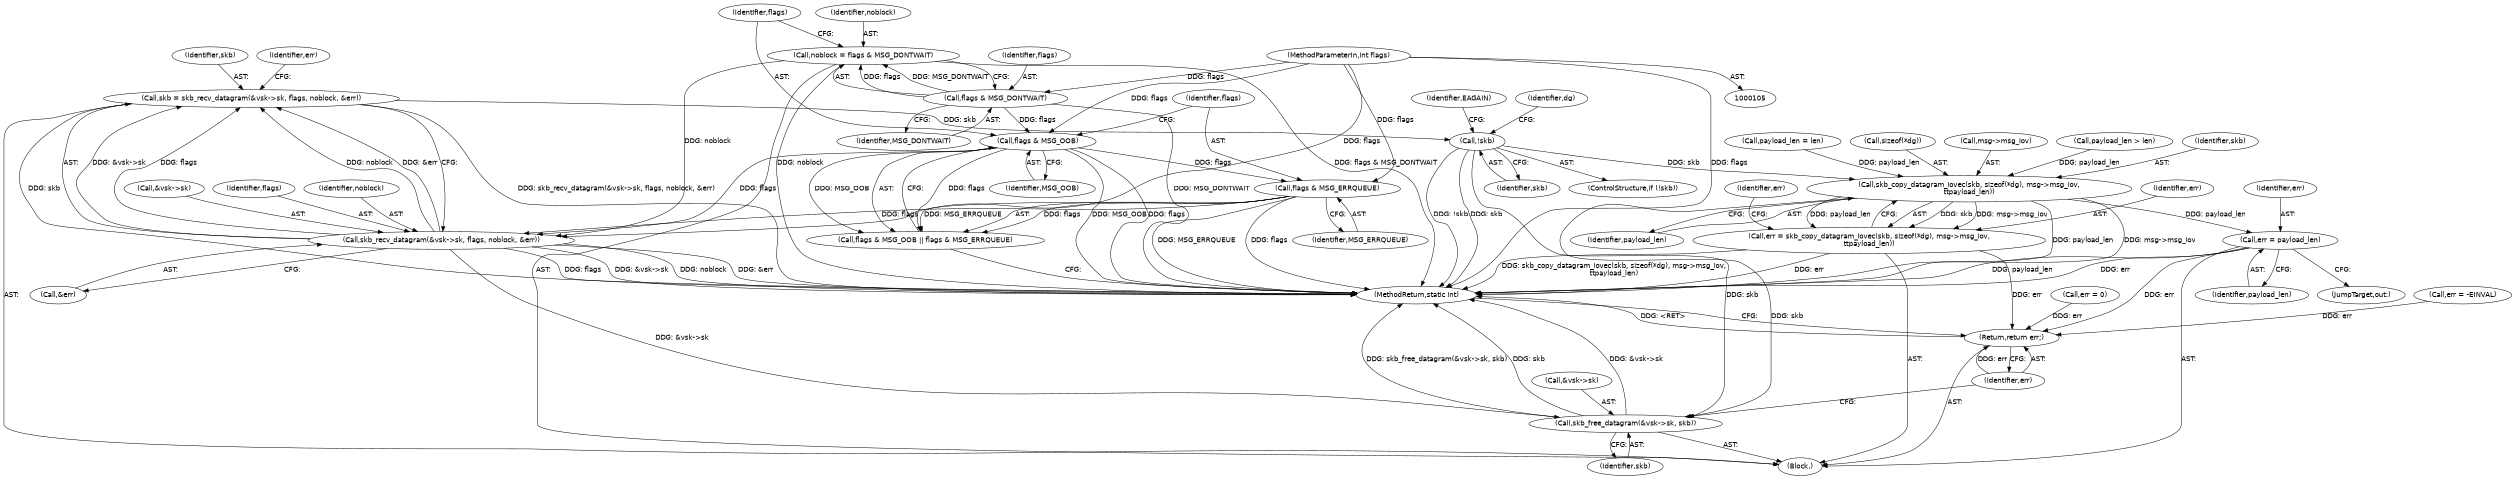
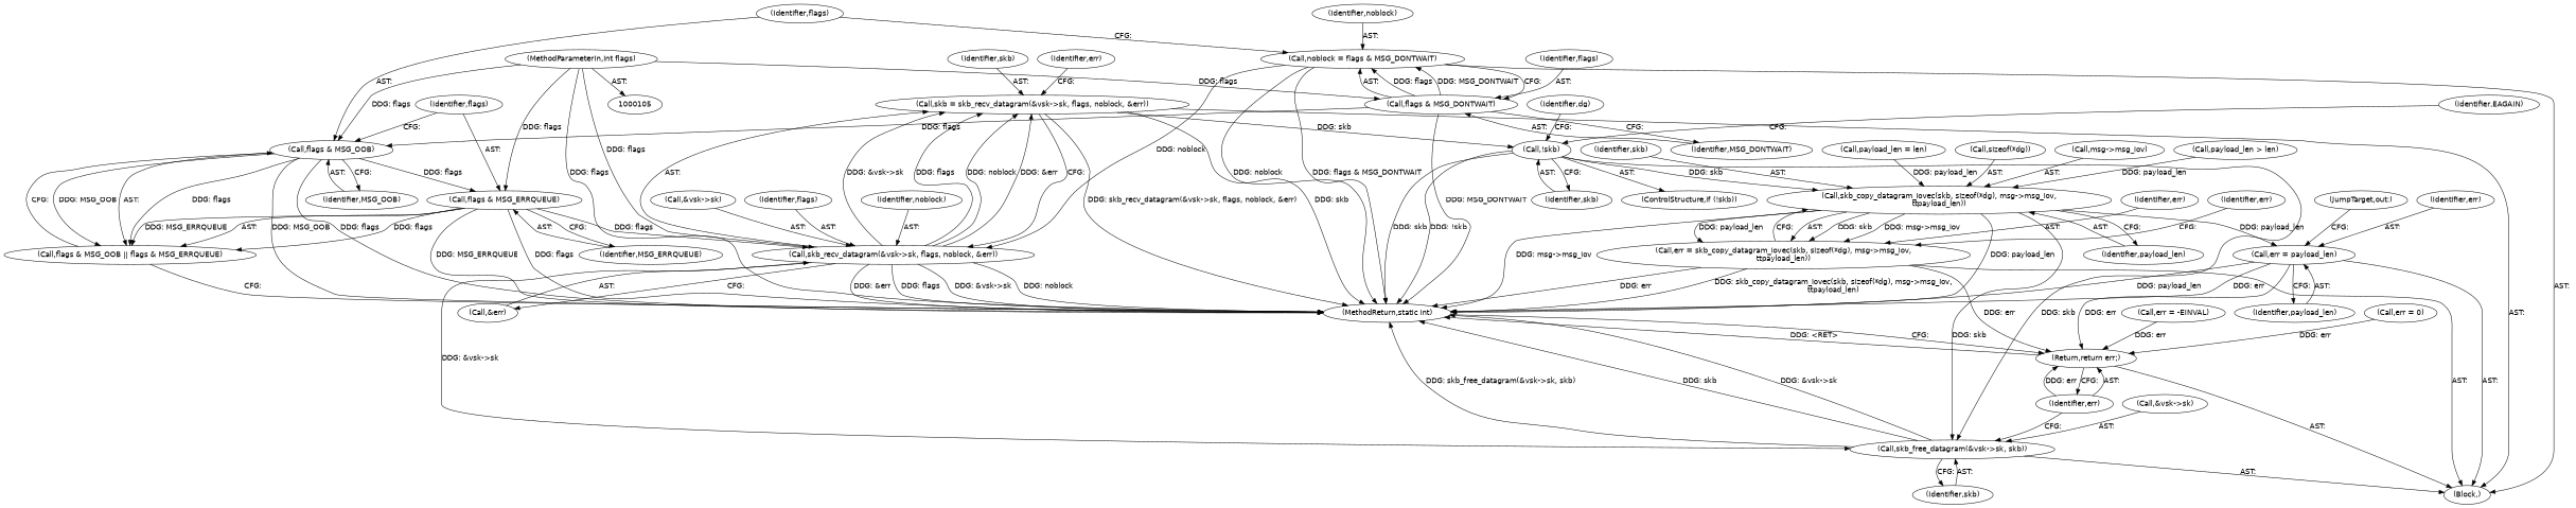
  digraph {
    fontname="DejaVu Sans"
    node [fontname="DejaVu Sans"]
    edge [fontname="DejaVu Sans"]
    n1 [label="(Call,skb = skb_recv_datagram(&vsk->sk, flags, noblock, &err))"]
    n2 [label="(Call,skb_recv_datagram(&vsk->sk, flags, noblock, &err))"]
    n3 [label="(Call,!skb)"]
    n4 [label="(MethodReturn,static int)"]
    n5 [label="(Block,)"]
    n6 [label="(Call,skb_free_datagram(&vsk->sk, skb))"]
    n7 [label="(Call,&err)"]
    n8 [label="(Call,skb_copy_datagram_iovec(skb, sizeof(*dg), msg->msg_iov,\n\t\tpayload_len))"]
    n9 [label="(Identifier,skb)"]
    n10 [label="(ControlStructure,if (!skb))"]
    n11 [label="(Return,return err;)"]
    n12 [label="(Identifier,skb)"]
    n13 [label="(Call,flags & MSG_OOB)"]
    n14 [label="(Call,flags & MSG_ERRQUEUE)"]
    n15 [label="(Identifier,MSG_OOB)"]
    n16 [label="(Call,flags & MSG_OOB || flags & MSG_ERRQUEUE)"]
    n17 [label="(Identifier,MSG_ERRQUEUE)"]
    n18 [label="(Call,flags & MSG_DONTWAIT)"]
    n19 [label="(Call,noblock = flags & MSG_DONTWAIT)"]
    n20 [label="(Identifier,MSG_DONTWAIT)"]
    n21 [label="(MethodParameterIn,int flags)"]
    1000105
    n23 [label="(Call,err = skb_copy_datagram_iovec(skb, sizeof(*dg), msg->msg_iov,\n\t\tpayload_len))"]
    n24 [label="(Call,err = payload_len)"]
    n25 [label="(Identifier,payload_len)"]
    n26 [label="(Identifier,payload_len)"]
    n27 [label="(Identifier,err)"]
    n28 [label="(Identifier,flags)"]
    n29 [label="(Call,&vsk->sk)"]
    n30 [label="(Identifier,err)"]
    n31 [label="(Identifier,noblock)"]
    n32 [label="(Identifier,skb)"]
    n33 [label="(Identifier,EAGAIN)"]
    n34 [label="(Call,err = -EINVAL)"]
    n35 [label="(Call,sizeof(*dg))"]
    n36 [label="(Call,msg->msg_iov)"]
    n37 [label="(Identifier,flags)"]
    n38 [label="(Call,payload_len > len)"]
    n39 [label="(JumpTarget,out:)"]
    n40 [label="(Identifier,err)"]
    n41 [label="(Call,&vsk->sk)"]
    n42 [label="(Identifier,err)"]
    n43 [label="(Identifier,skb)"]
    n44 [label="(Identifier,dg)"]
    n45 [label="(Identifier,flags)"]
    n46 [label="(Identifier,err)"]
    n47 [label="(Identifier,flags)"]
    n48 [label="(Call,err = 0)"]
    n49 [label="(Call,payload_len = len)"]
    n50 [label="(Identifier,noblock)"]
    n1 -> n2 [label="CFG: "]
    n1 -> n3 [label="DDG: skb"]
    n1 -> n4 [label="DDG: skb_recv_datagram(&vsk->sk, flags, noblock, &err)"]
    n1 -> n4 [label="DDG: skb"]
    n1 -> n5 [label="AST: "]
    n2 -> n1 [label="AST: "]
    n2 -> n1 [label="DDG: &vsk->sk"]
    n2 -> n1 [label="DDG: flags"]
    n2 -> n1 [label="DDG: noblock"]
    n2 -> n1 [label="DDG: &err"]
    n2 -> n4 [label="DDG: &vsk->sk"]
    n2 -> n4 [label="DDG: noblock"]
    n2 -> n4 [label="DDG: &err"]
    n2 -> n4 [label="DDG: flags"]
    n2 -> n6 [label="DDG: &vsk->sk"]
    n2 -> n7 [label="CFG: "]
    n3 -> n4 [label="DDG: !skb"]
    n3 -> n4 [label="DDG: skb"]
    n3 -> n6 [label="DDG: skb"]
    n3 -> n8 [label="DDG: skb"]
    n3 -> n9 [label="CFG: "]
    n3 -> n10 [label="AST: "]
    n4 -> n11 [label="CFG: "]
    n6 -> n4 [label="DDG: &vsk->sk"]
    n6 -> n4 [label="DDG: skb_free_datagram(&vsk->sk, skb)"]
    n6 -> n4 [label="DDG: skb"]
    n6 -> n5 [label="AST: "]
    n6 -> n12 [label="CFG: "]
    n7 -> n2 [label="AST: "]
    n8 -> n4 [label="DDG: payload_len"]
    n8 -> n4 [label="DDG: msg->msg_iov"]
    n8 -> n6 [label="DDG: skb"]
    n8 -> n23 [label="AST: "]
    n8 -> n23 [label="DDG: skb"]
    n8 -> n23 [label="DDG: msg->msg_iov"]
    n8 -> n23 [label="DDG: payload_len"]
    n8 -> n24 [label="DDG: payload_len"]
    n8 -> n25 [label="CFG: "]
    n9 -> n3 [label="AST: "]
    n11 -> n4 [label="DDG: <RET>"]
    n11 -> n5 [label="AST: "]
    n11 -> n27 [label="CFG: "]
    n12 -> n6 [label="AST: "]
-   n13 -> n2 [label="DDG: flags"]
    n13 -> n4 [label="DDG: MSG_OOB"]
    n13 -> n4 [label="DDG: flags"]
    n13 -> n14 [label="DDG: flags"]
    n13 -> n15 [label="CFG: "]
    n13 -> n16 [label="AST: "]
    n13 -> n16 [label="DDG: flags"]
    n13 -> n16 [label="DDG: MSG_OOB"]
    n14 -> n2 [label="DDG: flags"]
    n14 -> n4 [label="DDG: MSG_ERRQUEUE"]
    n14 -> n4 [label="DDG: flags"]
    n14 -> n16 [label="AST: "]
    n14 -> n16 [label="DDG: flags"]
    n14 -> n16 [label="DDG: MSG_ERRQUEUE"]
    n14 -> n17 [label="CFG: "]
    n15 -> n13 [label="AST: "]
    n16 -> n4 [label="CFG: "]
    n16 -> n13 [label="CFG: "]
    n17 -> n14 [label="AST: "]
    n18 -> n4 [label="DDG: MSG_DONTWAIT"]
    n18 -> n13 [label="DDG: flags"]
    n18 -> n19 [label="AST: "]
    n18 -> n19 [label="DDG: flags"]
    n18 -> n19 [label="DDG: MSG_DONTWAIT"]
    n18 -> n20 [label="CFG: "]
    n19 -> n2 [label="DDG: noblock"]
    n19 -> n4 [label="DDG: noblock"]
    n19 -> n4 [label="DDG: flags & MSG_DONTWAIT"]
    n19 -> n5 [label="AST: "]
    n19 -> n18 [label="CFG: "]
    n20 -> n18 [label="AST: "]
    n21 -> n2 [label="DDG: flags"]
    n21 -> n4 [label="DDG: flags"]
    n21 -> n13 [label="DDG: flags"]
    n21 -> n14 [label="DDG: flags"]
    n21 -> n18 [label="DDG: flags"]
    n21 -> 1000105 [label="AST: "]
    n23 -> n4 [label="DDG: err"]
    n23 -> n4 [label="DDG: skb_copy_datagram_iovec(skb, sizeof(*dg), msg->msg_iov,\n\t\tpayload_len)"]
    n23 -> n5 [label="AST: "]
    n23 -> n8 [label="CFG: "]
    n23 -> n11 [label="DDG: err"]
    n24 -> n4 [label="DDG: payload_len"]
    n24 -> n4 [label="DDG: err"]
    n24 -> n5 [label="AST: "]
    n24 -> n11 [label="DDG: err"]
    n24 -> n26 [label="CFG: "]
    n25 -> n8 [label="AST: "]
    n26 -> n24 [label="AST: "]
    n27 -> n6 [label="CFG: "]
    n27 -> n11 [label="AST: "]
    n27 -> n11 [label="DDG: err"]
    n28 -> n13 [label="CFG: "]
    n28 -> n14 [label="AST: "]
    n29 -> n2 [label="AST: "]
    n30 -> n23 [label="AST: "]
    n31 -> n19 [label="AST: "]
    n32 -> n1 [label="AST: "]
    n33 -> n3 [label="CFG: "]
    n34 -> n11 [label="DDG: err"]
    n35 -> n8 [label="AST: "]
    n36 -> n8 [label="AST: "]
    n37 -> n18 [label="AST: "]
    n38 -> n8 [label="DDG: payload_len"]
-   n24 -> n39 [label="CFG: "]
+   n39 -> n24 [label="CFG: "]
    n40 -> n1 [label="CFG: "]
    n41 -> n6 [label="AST: "]
    n42 -> n23 [label="CFG: "]
    n43 -> n8 [label="AST: "]
    n44 -> n3 [label="CFG: "]
    n45 -> n2 [label="AST: "]
    n46 -> n24 [label="AST: "]
    n47 -> n13 [label="AST: "]
    n47 -> n19 [label="CFG: "]
    n48 -> n11 [label="DDG: err"]
    n49 -> n8 [label="DDG: payload_len"]
    n50 -> n2 [label="AST: "]
  }
